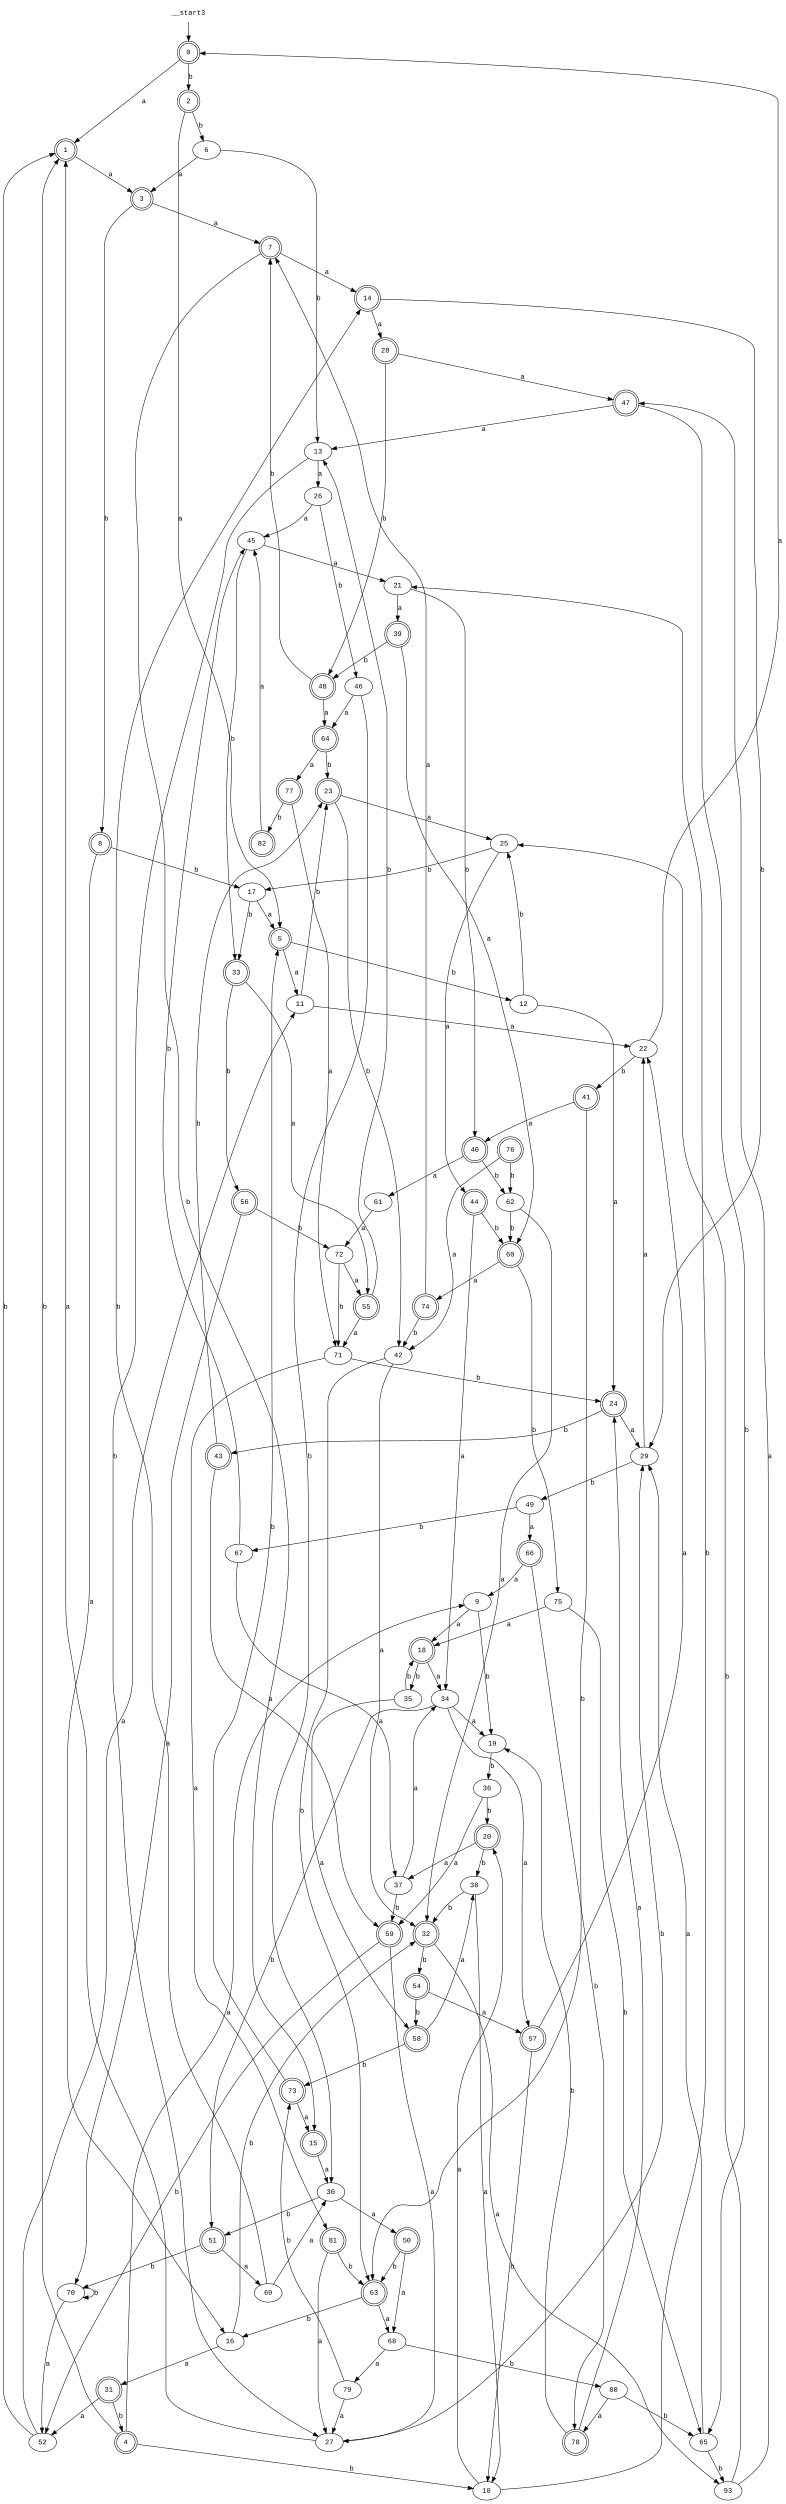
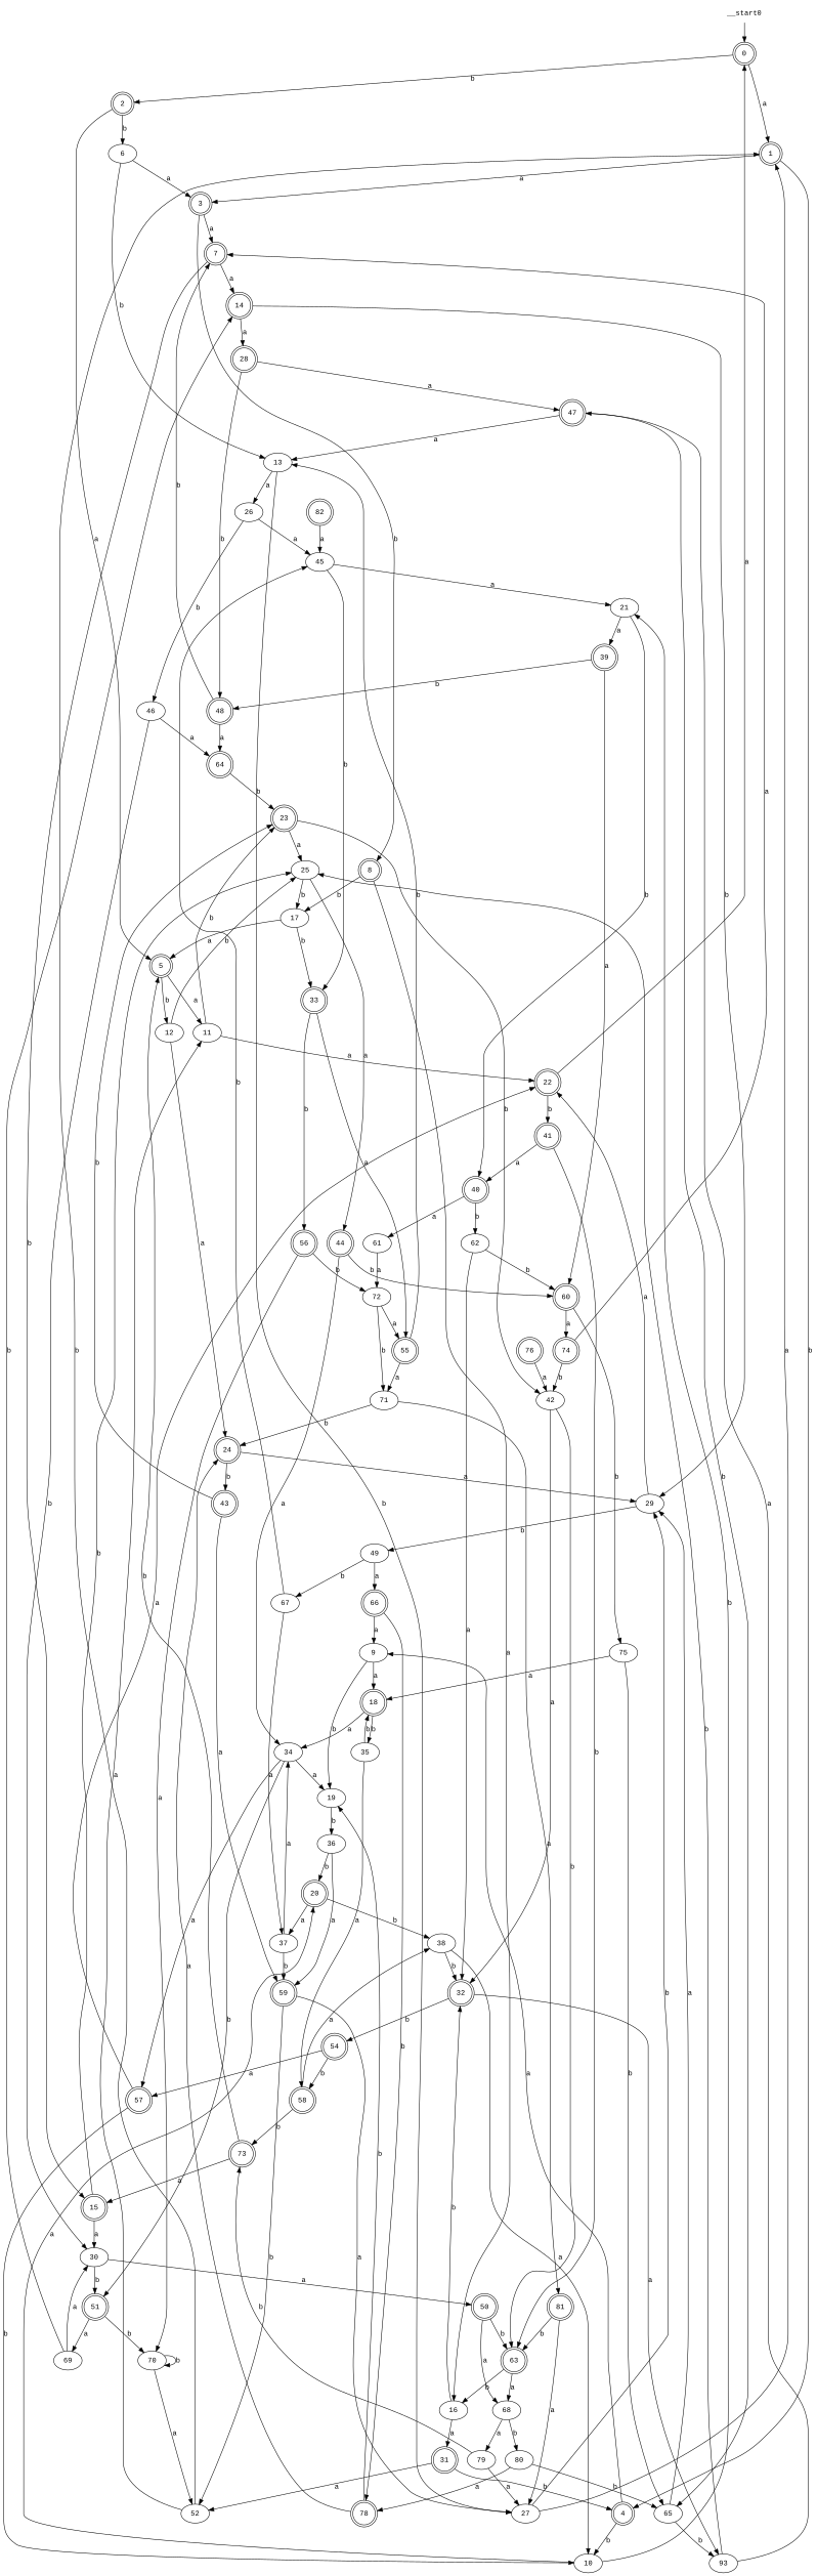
  digraph {
    fontname="Liberation Mono"
    node [fontname="Liberation Mono" shape=doublecircle]
    edge [fontname="Liberation Mono"]
-   __start0 [shape=none label=__start3]
+   __start0 [shape=none]
    0
    1
    2
    3
    4
    5
    6 [shape=""]
    7
    8
    9 [shape=""]
    10 [shape=""]
    11 [shape=""]
    12 [shape=""]
    13 [shape=""]
    14
    15
    16 [shape=""]
    17 [shape=""]
    18
    19 [shape=""]
    20
    21 [shape=""]
-   22 [shape=ellipse]
+   22
    23
    24
    25 [shape=""]
    26 [shape=""]
    27 [shape=""]
    28
    29 [shape=""]
    30 [shape=""]
    31
    32
    33
    34 [shape=""]
    35 [shape=""]
    36 [shape=""]
    37 [shape=""]
    38 [shape=""]
    39
    40
    41
    42 [shape=""]
    43
    44
    45 [shape=""]
    46 [shape=""]
    47
    48
    49 [shape=""]
    50
    51
    52 [shape=""]
    n55 [label=93 shape=""]
    54
    55
    56
    57
    58
    59
    60
    61 [shape=""]
    62 [shape=""]
    63
    64
    65 [shape=""]
    66
    67 [shape=""]
    68 [shape=""]
    69 [shape=""]
    70 [shape=""]
    71 [shape=""]
    72 [shape=""]
    73
    74
    75 [shape=""]
-   77
    78
    79 [shape=""]
    80 [shape=""]
    81
    76
    82
    __start0 -> 0
    0 -> 1 [label=a]
    0 -> 2 [label=b]
    1 -> 3 [label=a]
-   4 -> 1 [label=b]
+   1 -> 4 [label=b]
    2 -> 5 [label=a]
    2 -> 6 [label=b]
    3 -> 7 [label=a]
    3 -> 8 [label=b]
    4 -> 9 [label=a]
    4 -> 10 [label=b]
    5 -> 11 [label=a]
    5 -> 12 [label=b]
    6 -> 3 [label=a]
    6 -> 13 [label=b]
    7 -> 14 [label=a]
    7 -> 15 [label=b]
    8 -> 16 [label=a]
    8 -> 17 [label=b]
    9 -> 18 [label=a]
    9 -> 19 [label=b]
    10 -> 20 [label=a]
    10 -> 21 [label=b]
    11 -> 22 [label=a]
    11 -> 23 [label=b]
    12 -> 24 [label=a]
    12 -> 25 [label=b]
    13 -> 26 [label=a]
    13 -> 27 [label=b]
    14 -> 28 [label=a]
    14 -> 29 [label=b]
+   15 -> 25 [label=b]
    15 -> 30 [label=a]
    16 -> 31 [label=a]
    16 -> 32 [label=b]
    17 -> 5 [label=a]
    17 -> 33 [label=b]
    18 -> 34 [label=a]
    18 -> 35 [label=b]
    19 -> 36 [label=b]
    20 -> 37 [label=a]
    20 -> 38 [label=b]
    21 -> 39 [label=a]
    21 -> 40 [label=b]
    22 -> 0 [label=a]
    22 -> 41 [label=b]
    23 -> 25 [label=a]
    23 -> 42 [label=b]
    24 -> 29 [label=a]
    24 -> 43 [label=b]
    25 -> 17 [label=b]
    25 -> 44 [label=a]
    26 -> 45 [label=a]
    26 -> 46 [label=b]
    27 -> 1 [label=a]
    27 -> 29 [label=b]
    28 -> 47 [label=a]
    28 -> 48 [label=b]
    29 -> 22 [label=a]
    29 -> 49 [label=b]
    30 -> 50 [label=a]
    30 -> 51 [label=b]
    31 -> 4 [label=b]
    31 -> 52 [label=a]
    32 -> n55 [label=a]
    32 -> 54 [label=b]
    33 -> 55 [label=a]
    33 -> 56 [label=b]
    34 -> 19 [label=a]
    34 -> 51 [label=b]
    34 -> 57 [label=a]
    35 -> 18 [label=b]
    35 -> 58 [label=a]
    36 -> 20 [label=b]
    36 -> 59 [label=a]
    37 -> 34 [label=a]
    37 -> 59 [label=b]
    38 -> 10 [label=a]
    38 -> 32 [label=b]
    39 -> 48 [label=b]
    39 -> 60 [label=a]
    40 -> 61 [label=a]
    40 -> 62 [label=b]
    41 -> 40 [label=a]
    41 -> 63 [label=b]
    42 -> 32 [label=a]
    42 -> 63 [label=b]
    43 -> 23 [label=b]
    43 -> 59 [label=a]
    44 -> 34 [label=a]
    44 -> 60 [label=b]
    45 -> 21 [label=a]
    45 -> 33 [label=b]
    46 -> 30 [label=b]
    46 -> 64 [label=a]
    47 -> 13 [label=a]
    47 -> 65 [label=b]
    48 -> 7 [label=b]
    48 -> 64 [label=a]
    49 -> 66 [label=a]
    49 -> 67 [label=b]
    50 -> 63 [label=b]
    50 -> 68 [label=a]
    51 -> 69 [label=a]
    51 -> 70 [label=b]
    52 -> 1 [label=b]
    52 -> 11 [label=a]
    n55 -> 25 [label=b]
    n55 -> 47 [label=a]
    54 -> 57 [label=a]
    54 -> 58 [label=b]
    55 -> 13 [label=b]
    55 -> 71 [label=a]
    56 -> 70 [label=a]
    56 -> 72 [label=b]
    57 -> 10 [label=b]
    57 -> 22 [label=a]
    58 -> 38 [label=a]
    58 -> 73 [label=b]
    59 -> 27 [label=a]
    59 -> 52 [label=b]
    60 -> 74 [label=a]
    60 -> 75 [label=b]
    61 -> 72 [label=a]
    62 -> 32 [label=a]
    62 -> 60 [label=b]
    63 -> 16 [label=b]
    63 -> 68 [label=a]
    64 -> 23 [label=b]
-   64 -> 77 [label=a]
    65 -> 29 [label=a]
    65 -> n55 [label=b]
    66 -> 9 [label=a]
    66 -> 78 [label=b]
    67 -> 37 [label=a]
    67 -> 45 [label=b]
    68 -> 79 [label=a]
    68 -> 80 [label=b]
    69 -> 14 [label=b]
    69 -> 30 [label=a]
    70 -> 52 [label=a]
    70 -> 70 [label=b]
    71 -> 24 [label=b]
    71 -> 81 [label=a]
    72 -> 55 [label=a]
    72 -> 71 [label=b]
    73 -> 5 [label=b]
    73 -> 15 [label=a]
    74 -> 7 [label=a]
    74 -> 42 [label=b]
    75 -> 18 [label=a]
    75 -> 65 [label=b]
-   77 -> 71 [label=a]
-   77 -> 82 [label=b]
    78 -> 19 [label=b]
    78 -> 24 [label=a]
    79 -> 27 [label=a]
    79 -> 73 [label=b]
    80 -> 65 [label=b]
    80 -> 78 [label=a]
    81 -> 27 [label=a]
    81 -> 63 [label=b]
    76 -> 42 [label=a]
-   76 -> 62 [label=b]
    82 -> 45 [label=a]
  }
